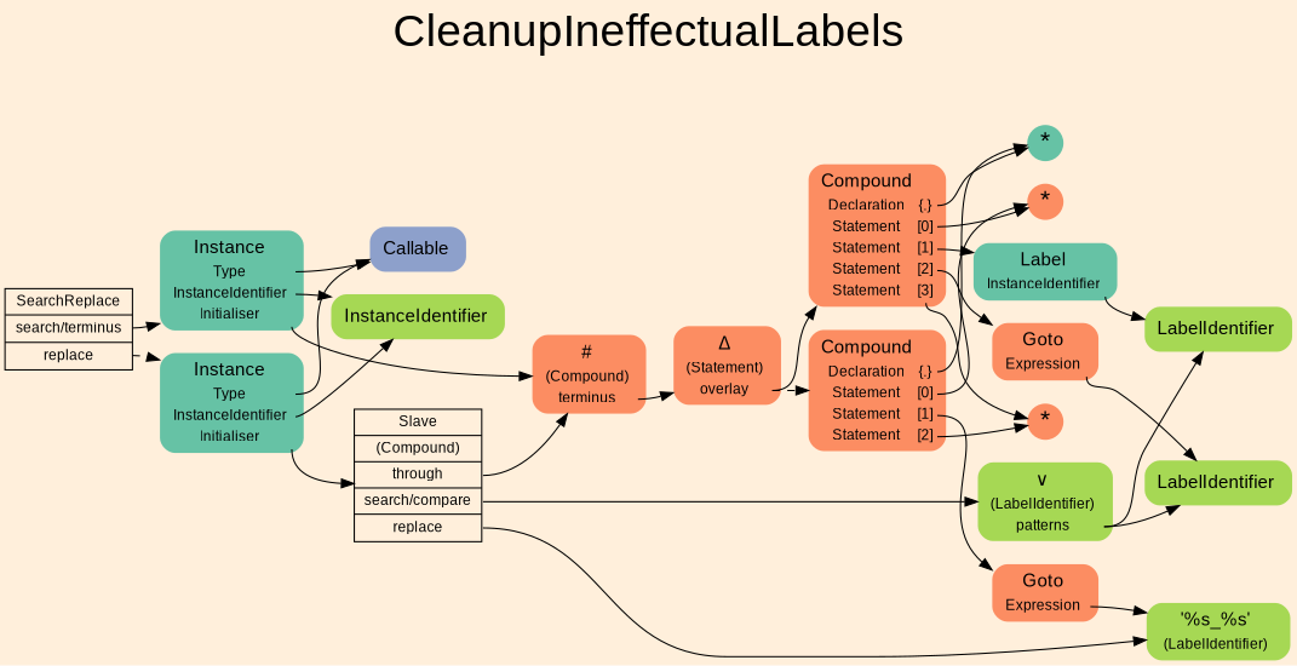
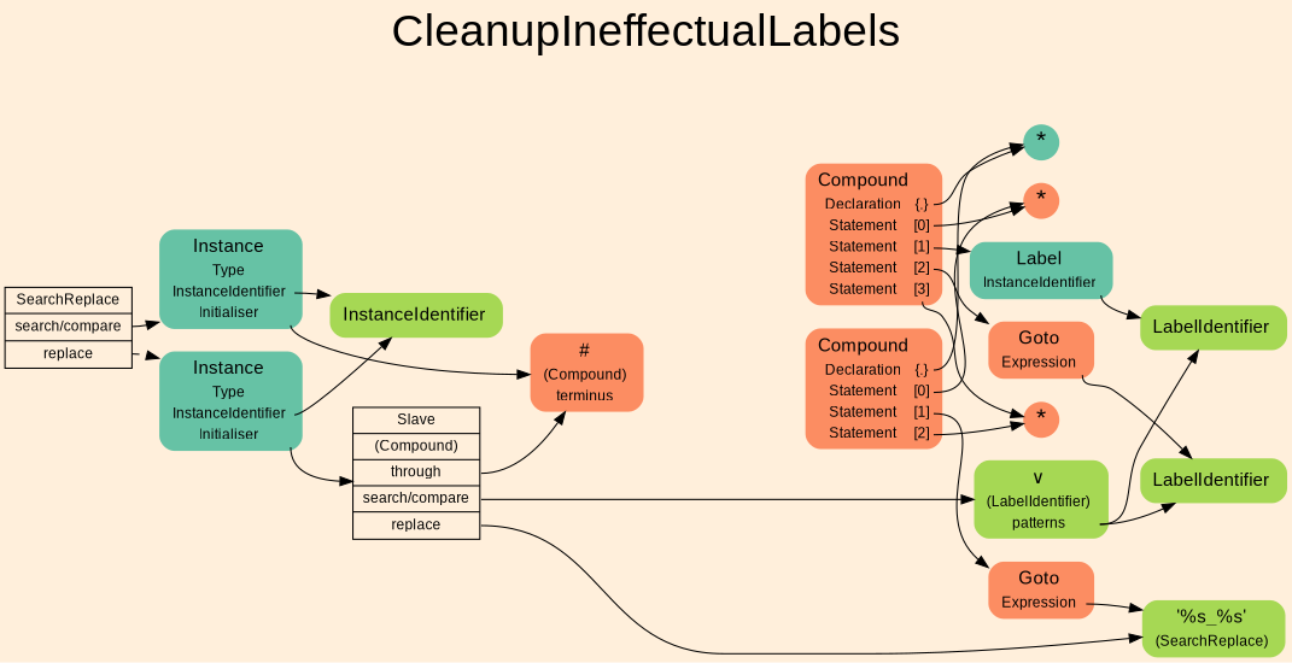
  digraph {
    bgcolor=antiquewhite1
    color=black
    fontcolor=black
    fontname=Arial
    fontsize=36
    label=CleanupIneffectualLabels
    labelloc=t
    rankdir=LR
    ranksep=0.3
    node [fillcolor="/set28/2" fontname=Arial fontsize=12 shape=plaintext style="rounded,filled"]
    edge [color=black fontcolor=black fontname=Arial tailport=port1]
-   n1 [color=black fillcolor=antiquewhite1 fontcolor=black label="<fixed> SearchReplace | <port0> search/terminus | <port1> replace" shape=record style=filled]
+   n1 [color=black fillcolor=antiquewhite1 fontcolor=black label="<fixed> SearchReplace | <port0> search/compare | <port1> replace" shape=record style=filled]
    n2 [fillcolor="/set28/1" label=<<TABLE BORDER="0" CELLBORDER="0" CELLSPACING="0">      <TR><TD><FONT POINT-SIZE="15.0">Instance</FONT></TD><TD></TD></TR>      <TR><TD>Type</TD><TD PORT="port0"></TD></TR>      <TR><TD>InstanceIdentifier</TD><TD PORT="port1"></TD></TR>      <TR><TD>Initialiser</TD><TD PORT="port2"></TD></TR>     </TABLE>>]
    n3 [fillcolor="/set28/1" label=<<TABLE BORDER="0" CELLBORDER="0" CELLSPACING="0">      <TR><TD><FONT POINT-SIZE="15.0">Instance</FONT></TD><TD></TD></TR>      <TR><TD>Type</TD><TD PORT="port0"></TD></TR>      <TR><TD>InstanceIdentifier</TD><TD PORT="port1"></TD></TR>      <TR><TD>Initialiser</TD><TD PORT="port2"></TD></TR>     </TABLE>>]
-   n4 [fillcolor="/set28/3" label=<<TABLE BORDER="0" CELLBORDER="0" CELLSPACING="0">      <TR><TD><FONT POINT-SIZE="15.0">Callable</FONT></TD><TD></TD></TR>     </TABLE>>]
    n5 [fillcolor="/set28/5" label=<<TABLE BORDER="0" CELLBORDER="0" CELLSPACING="0">      <TR><TD><FONT POINT-SIZE="15.0">InstanceIdentifier</FONT></TD><TD></TD></TR>     </TABLE>>]
    n6 [label=<<TABLE BORDER="0" CELLBORDER="0" CELLSPACING="0">      <TR><TD><FONT POINT-SIZE="15.0">#</FONT></TD><TD></TD></TR>      <TR><TD>(Compound)</TD><TD PORT="port0"></TD></TR>      <TR><TD>terminus</TD><TD PORT="port1"></TD></TR>     </TABLE>>]
    n7 [color=black fillcolor=antiquewhite1 fontcolor=black label="<fixed> Slave | <port0> (Compound) | <port1> through | <port2> search/compare | <port3> replace" shape=record style=filled]
-   n8 [label=<<TABLE BORDER="0" CELLBORDER="0" CELLSPACING="0">      <TR><TD><FONT POINT-SIZE="15.0">Δ</FONT></TD><TD></TD></TR>      <TR><TD>(Statement)</TD><TD PORT="port0"></TD></TR>      <TR><TD>overlay</TD><TD PORT="port1"></TD></TR>     </TABLE>>]
    n9 [label=<<TABLE BORDER="0" CELLBORDER="0" CELLSPACING="0">      <TR><TD><FONT POINT-SIZE="15.0">Compound</FONT></TD><TD></TD></TR>      <TR><TD>Declaration</TD><TD PORT="port0">{.}</TD></TR>      <TR><TD>Statement</TD><TD PORT="port1">[0]</TD></TR>      <TR><TD>Statement</TD><TD PORT="port2">[1]</TD></TR>      <TR><TD>Statement</TD><TD PORT="port3">[2]</TD></TR>      <TR><TD>Statement</TD><TD PORT="port4">[3]</TD></TR>     </TABLE>>]
    n10 [label=<<TABLE BORDER="0" CELLBORDER="0" CELLSPACING="0">      <TR><TD><FONT POINT-SIZE="15.0">Compound</FONT></TD><TD></TD></TR>      <TR><TD>Declaration</TD><TD PORT="port0">{.}</TD></TR>      <TR><TD>Statement</TD><TD PORT="port1">[0]</TD></TR>      <TR><TD>Statement</TD><TD PORT="port2">[1]</TD></TR>      <TR><TD>Statement</TD><TD PORT="port3">[2]</TD></TR>     </TABLE>>]
    n11 [fillcolor="/set28/1" fixedsize=true fontsize=20 height=0.4 label=<*> penwidth=0.0 shape=circle style=filled width=0.4]
    n12 [fixedsize=true fontsize=20 height=0.4 label=<*> penwidth=0.0 shape=circle style=filled width=0.4]
    n13 [fillcolor="/set28/1" label=<<TABLE BORDER="0" CELLBORDER="0" CELLSPACING="0">      <TR><TD><FONT POINT-SIZE="15.0">Label</FONT></TD><TD></TD></TR>      <TR><TD>InstanceIdentifier</TD><TD PORT="port0"></TD></TR>     </TABLE>>]
    n14 [label=<<TABLE BORDER="0" CELLBORDER="0" CELLSPACING="0">      <TR><TD><FONT POINT-SIZE="15.0">Goto</FONT></TD><TD></TD></TR>      <TR><TD>Expression</TD><TD PORT="port0"></TD></TR>     </TABLE>>]
    n15 [fixedsize=true fontsize=20 height=0.4 label=<*> penwidth=0.0 shape=circle style=filled width=0.4]
    n16 [label=<<TABLE BORDER="0" CELLBORDER="0" CELLSPACING="0">      <TR><TD><FONT POINT-SIZE="15.0">Goto</FONT></TD><TD></TD></TR>      <TR><TD>Expression</TD><TD PORT="port0"></TD></TR>     </TABLE>>]
    n17 [fillcolor="/set28/5" label=<<TABLE BORDER="0" CELLBORDER="0" CELLSPACING="0">      <TR><TD><FONT POINT-SIZE="15.0">LabelIdentifier</FONT></TD><TD></TD></TR>     </TABLE>>]
    n18 [fillcolor="/set28/5" label=<<TABLE BORDER="0" CELLBORDER="0" CELLSPACING="0">      <TR><TD><FONT POINT-SIZE="15.0">LabelIdentifier</FONT></TD><TD></TD></TR>     </TABLE>>]
-   n19 [fillcolor="/set28/5" label=<<TABLE BORDER="0" CELLBORDER="0" CELLSPACING="0">      <TR><TD><FONT POINT-SIZE="15.0">'%s_%s'</FONT></TD><TD></TD></TR>      <TR><TD>(LabelIdentifier)</TD><TD PORT="port0"></TD></TR>     </TABLE>>]
+   n19 [fillcolor="/set28/5" label=<<TABLE BORDER="0" CELLBORDER="0" CELLSPACING="0">      <TR><TD><FONT POINT-SIZE="15.0">'%s_%s'</FONT></TD><TD></TD></TR>      <TR><TD>(SearchReplace)</TD><TD PORT="port0"></TD></TR>     </TABLE>>]
    n20 [fillcolor="/set28/5" label=<<TABLE BORDER="0" CELLBORDER="0" CELLSPACING="0">      <TR><TD><FONT POINT-SIZE="15.0">∨</FONT></TD><TD></TD></TR>      <TR><TD>(LabelIdentifier)</TD><TD PORT="port0"></TD></TR>      <TR><TD>patterns</TD><TD PORT="port1"></TD></TR>     </TABLE>>]
    n1 -> n2 [tailport=port0]
    n1 -> n3 [style=dashed]
-   n2 -> n4 [tailport=port0]
    n2 -> n5
    n2 -> n6 [tailport=port2]
-   n3 -> n4 [tailport=port0]
    n3 -> n5
    n3 -> n7 [tailport=port2]
-   n6 -> n8
    n7 -> n6
    n7 -> n19 [style=solid tailport=port3]
    n7 -> n20 [tailport=port2]
-   n8 -> n9
-   n8 -> n10 [style=dashed]
    n9 -> n11 [tailport=port0]
    n9 -> n12
    n9 -> n13 [tailport=port2]
    n9 -> n14 [tailport=port3]
    n9 -> n15 [tailport=port4]
    n10 -> n11 [tailport=port0]
    n10 -> n12
    n10 -> n15 [tailport=port3]
    n10 -> n16 [tailport=port2]
    n13 -> n17 [tailport=port0]
    n14 -> n18 [tailport=port0]
    n16 -> n19 [tailport=port0]
    n20 -> n17
    n20 -> n18
  }
